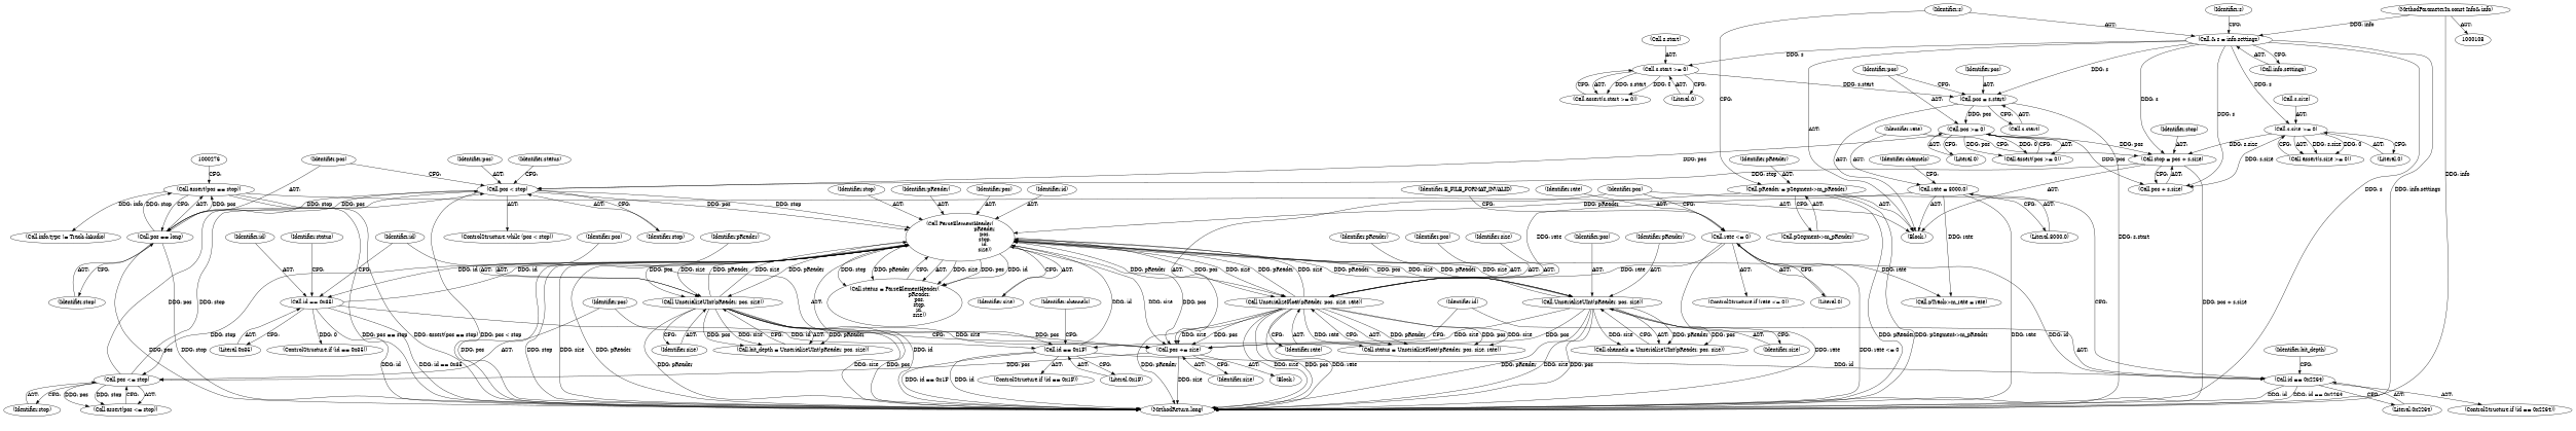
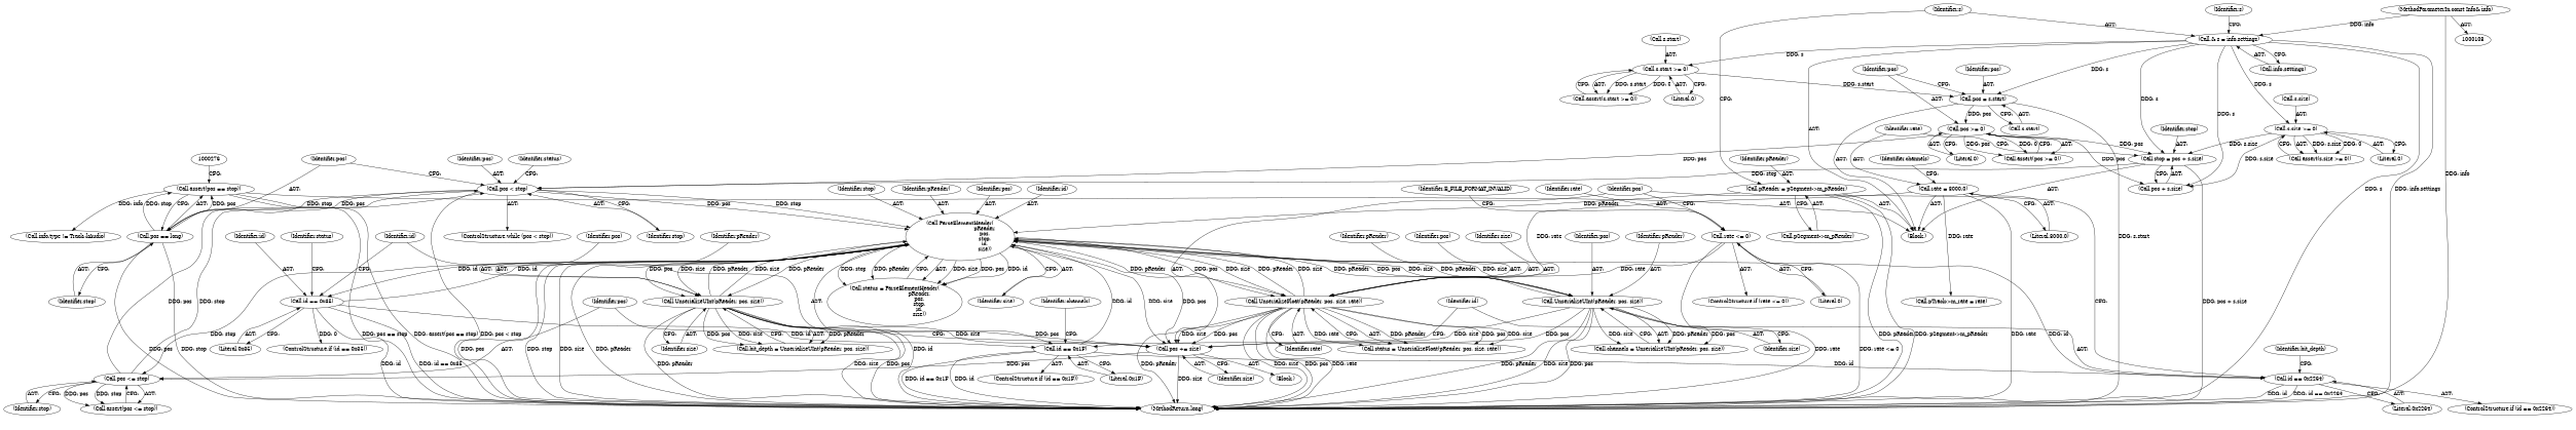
  digraph {
    n1 [label="(Call,assert(pos == stop))"]
    n2 [label="(Call,pos == long)"]
    n3 [label="(Block,)"]
    n4 [label="(MethodReturn,long)"]
    n5 [label="(Call,info.type != Track::kAudio)"]
    n6 [label="(Identifier,stop)"]
    n7 [label="(Call,pos < stop)"]
    n8 [label="(Call,ParseElementHeader(\n                                pReader,\n                                pos,\n                                stop,\n                                id,\n                                size))"]
    n9 [label="(Identifier,stop)"]
    n10 [label="(ControlStructure,while (pos < stop))"]
    n11 [label="(Call,pos <= stop)"]
    n12 [label="(Call,pos += size)"]
    n13 [label="(Call,UnserializeUInt(pReader, pos, size))"]
    n14 [label="(Call,UnserializeUInt(pReader, pos, size))"]
    n15 [label="(Call,UnserializeFloat(pReader, pos, size, rate))"]
    n16 [label="(Call,id == 0x35)"]
    n17 [label="(Call,status = ParseElementHeader(\n                                pReader,\n                                pos,\n                                stop,\n                                id,\n                                size))"]
    n18 [label="(Identifier,size)"]
    n19 [label="(Identifier,stop)"]
    n20 [label="(Call,assert(pos <= stop))"]
    n21 [label="(Identifier,size)"]
    n22 [label="(Block,)"]
    n23 [label="(Call,channels = UnserializeUInt(pReader, pos, size))"]
    n24 [label="(Identifier,size)"]
    n25 [label="(Identifier,size)"]
    n26 [label="(Call,bit_depth = UnserializeUInt(pReader, pos, size))"]
    n27 [label="(Identifier,rate)"]
    n28 [label="(Call,status = UnserializeFloat(pReader, pos, size, rate))"]
    n29 [label="(Call,id == 0x1F)"]
    n30 [label="(Literal,0x35)"]
    n31 [label="(ControlStructure,if (id == 0x35))"]
    n32 [label="(Call,pReader = pSegment->m_pReader)"]
    n33 [label="(Call,pSegment->m_pReader)"]
    n34 [label="(Call,rate <= 0)"]
    n35 [label="(Call,pTrack->m_rate = rate)"]
    n36 [label="(ControlStructure,if (rate <= 0))"]
    n37 [label="(Literal,0)"]
    n38 [label="(Call,rate = 8000.0)"]
    n39 [label="(Literal,8000.0)"]
    n40 [label="(Call,id == 0x2264)"]
    n41 [label="(ControlStructure,if (id == 0x1F))"]
    n42 [label="(Literal,0x1F)"]
    n43 [label="(ControlStructure,if (id == 0x2264))"]
    n44 [label="(Literal,0x2264)"]
    n45 [label="(Call,pos >= 0)"]
    n46 [label="(Call,stop = pos + s.size)"]
    n47 [label="(Literal,0)"]
    n48 [label="(Call,assert(pos >= 0))"]
    n49 [label="(Call,pos + s.size)"]
    n50 [label="(Call,pos = s.start)"]
    n51 [label="(Call,s.start)"]
    n52 [label="(Call,s.start >= 0)"]
    n53 [label="(Call,assert(s.start >= 0))"]
    n54 [label="(Literal,0)"]
    n55 [label="(Call,& s = info.settings)"]
    n56 [label="(Call,s.size >= 0)"]
    n57 [label="(Call,info.settings)"]
    n58 [label="(Call,assert(s.size >= 0))"]
    n59 [label="(Literal,0)"]
    n60 [label="(MethodParameterIn,const Info& info)"]
    1000108
    n62 [label="(Identifier,id)"]
    n63 [label="(Identifier,pos)"]
    n64 [label="(Identifier,pos)"]
    n65 [label="(Identifier,id)"]
    n66 [label="(Identifier,status)"]
    n67 [label="(Identifier,pReader)"]
    n68 [label="(Identifier,channels)"]
    n69 [label="(Identifier,stop)"]
    n70 [label="(Identifier,E_FILE_FORMAT_INVALID)"]
    n71 [label="(Identifier,s)"]
    n72 [label="(Identifier,pReader)"]
    n73 [label="(Identifier,pos)"]
    n74 [label="(Identifier,pos)"]
    n75 [label="(Identifier,rate)"]
    n76 [label="(Identifier,status)"]
    n77 [label="(Identifier,pos)"]
    n78 [label="(Call,s.size)"]
    n79 [label="(Identifier,pos)"]
    n80 [label="(Identifier,pos)"]
    n81 [label="(Identifier,pReader)"]
    n82 [label="(Identifier,pos)"]
    n83 [label="(Identifier,stop)"]
    n84 [label="(Identifier,pReader)"]
    n85 [label="(Identifier,channels)"]
    n86 [label="(Identifier,pos)"]
    n87 [label="(Identifier,size)"]
    n88 [label="(Identifier,id)"]
    n89 [label="(Identifier,pos)"]
    n90 [label="(Identifier,rate)"]
    n91 [label="(Identifier,s)"]
    n92 [label="(Identifier,bit_depth)"]
    n93 [label="(Call,s.start)"]
    n94 [label="(Identifier,id)"]
    n95 [label="(Identifier,pReader)"]
    1000276
    n1 -> n2 [label="CFG: "]
    n1 -> n3 [label="AST: "]
    n1 -> n4 [label="DDG: pos == stop"]
    n1 -> n4 [label="DDG: assert(pos == stop)"]
    n1 -> n5 [label="DDG: info"]
    n2 -> n1 [label="AST: "]
    n2 -> n1 [label="DDG: pos"]
    n2 -> n1 [label="DDG: stop"]
    n2 -> n4 [label="DDG: stop"]
    n2 -> n4 [label="DDG: pos"]
    n2 -> n6 [label="CFG: "]
    n6 -> n2 [label="AST: "]
    n7 -> n2 [label="DDG: pos"]
    n7 -> n2 [label="DDG: stop"]
    n7 -> n4 [label="DDG: pos < stop"]
    n7 -> n8 [label="DDG: pos"]
    n7 -> n8 [label="DDG: stop"]
    n7 -> n9 [label="CFG: "]
    n7 -> n10 [label="AST: "]
    n8 -> n4 [label="DDG: pos"]
    n8 -> n4 [label="DDG: stop"]
    n8 -> n4 [label="DDG: size"]
    n8 -> n4 [label="DDG: pReader"]
    n8 -> n4 [label="DDG: id"]
    n8 -> n11 [label="DDG: stop"]
    n8 -> n12 [label="DDG: size"]
    n8 -> n12 [label="DDG: pos"]
    n8 -> n13 [label="DDG: pReader"]
    n8 -> n13 [label="DDG: pos"]
    n8 -> n13 [label="DDG: size"]
    n8 -> n14 [label="DDG: pReader"]
    n8 -> n14 [label="DDG: pos"]
    n8 -> n14 [label="DDG: size"]
    n8 -> n15 [label="DDG: pReader"]
    n8 -> n15 [label="DDG: pos"]
    n8 -> n15 [label="DDG: size"]
    n8 -> n16 [label="DDG: id"]
    n8 -> n17 [label="AST: "]
    n8 -> n17 [label="DDG: size"]
    n8 -> n17 [label="DDG: pos"]
    n8 -> n17 [label="DDG: id"]
    n8 -> n17 [label="DDG: stop"]
    n8 -> n17 [label="DDG: pReader"]
    n8 -> n18 [label="CFG: "]
    n9 -> n7 [label="AST: "]
    n11 -> n7 [label="DDG: pos"]
    n11 -> n7 [label="DDG: stop"]
    n11 -> n19 [label="CFG: "]
    n11 -> n20 [label="AST: "]
    n11 -> n20 [label="DDG: pos"]
    n11 -> n20 [label="DDG: stop"]
    n12 -> n4 [label="DDG: size"]
    n12 -> n11 [label="DDG: pos"]
    n12 -> n21 [label="CFG: "]
    n12 -> n22 [label="AST: "]
    n13 -> n4 [label="DDG: pReader"]
    n13 -> n4 [label="DDG: size"]
    n13 -> n4 [label="DDG: pos"]
    n13 -> n8 [label="DDG: pReader"]
    n13 -> n8 [label="DDG: size"]
    n13 -> n12 [label="DDG: size"]
    n13 -> n12 [label="DDG: pos"]
    n13 -> n23 [label="AST: "]
    n13 -> n23 [label="DDG: pReader"]
    n13 -> n23 [label="DDG: pos"]
    n13 -> n23 [label="DDG: size"]
    n13 -> n24 [label="CFG: "]
    n14 -> n4 [label="DDG: pReader"]
    n14 -> n4 [label="DDG: size"]
    n14 -> n4 [label="DDG: pos"]
    n14 -> n8 [label="DDG: pReader"]
    n14 -> n8 [label="DDG: size"]
    n14 -> n12 [label="DDG: size"]
    n14 -> n12 [label="DDG: pos"]
    n14 -> n25 [label="CFG: "]
    n14 -> n26 [label="AST: "]
    n14 -> n26 [label="DDG: pReader"]
    n14 -> n26 [label="DDG: pos"]
    n14 -> n26 [label="DDG: size"]
    n15 -> n4 [label="DDG: pReader"]
    n15 -> n4 [label="DDG: size"]
    n15 -> n4 [label="DDG: pos"]
    n15 -> n4 [label="DDG: rate"]
    n15 -> n8 [label="DDG: pReader"]
    n15 -> n8 [label="DDG: size"]
    n15 -> n12 [label="DDG: size"]
    n15 -> n12 [label="DDG: pos"]
    n15 -> n27 [label="CFG: "]
    n15 -> n28 [label="AST: "]
    n15 -> n28 [label="DDG: pReader"]
    n15 -> n28 [label="DDG: pos"]
    n15 -> n28 [label="DDG: size"]
    n15 -> n28 [label="DDG: rate"]
    n16 -> n4 [label="DDG: id"]
    n16 -> n4 [label="DDG: id == 0x35"]
    n16 -> n8 [label="DDG: id"]
    n16 -> n29 [label="DDG: id"]
    n16 -> n30 [label="CFG: "]
    n16 -> n31 [label="DDG: 0"]
    n17 -> n8 [label="CFG: "]
    n18 -> n8 [label="AST: "]
    n19 -> n11 [label="AST: "]
    n20 -> n11 [label="CFG: "]
    n21 -> n12 [label="AST: "]
    n23 -> n13 [label="CFG: "]
    n24 -> n13 [label="AST: "]
    n25 -> n14 [label="AST: "]
    n26 -> n14 [label="CFG: "]
    n27 -> n15 [label="AST: "]
    n28 -> n15 [label="CFG: "]
    n29 -> n4 [label="DDG: id"]
    n29 -> n4 [label="DDG: id == 0x1F"]
    n29 -> n8 [label="DDG: id"]
    n29 -> n40 [label="DDG: id"]
    n29 -> n41 [label="AST: "]
    n29 -> n42 [label="CFG: "]
    n30 -> n16 [label="AST: "]
    n32 -> n3 [label="AST: "]
    n32 -> n4 [label="DDG: pReader"]
    n32 -> n4 [label="DDG: pSegment->m_pReader"]
    n32 -> n8 [label="DDG: pReader"]
    n32 -> n33 [label="CFG: "]
    n33 -> n32 [label="AST: "]
    n34 -> n4 [label="DDG: rate <= 0"]
    n34 -> n4 [label="DDG: rate"]
    n34 -> n15 [label="DDG: rate"]
-   n34 -> n35 [label="DDG: rate"]
    n34 -> n36 [label="AST: "]
    n34 -> n37 [label="CFG: "]
    n37 -> n34 [label="AST: "]
    n38 -> n3 [label="AST: "]
    n38 -> n4 [label="DDG: rate"]
    n38 -> n15 [label="DDG: rate"]
    n38 -> n35 [label="DDG: rate"]
    n38 -> n39 [label="CFG: "]
    n39 -> n38 [label="AST: "]
    n40 -> n4 [label="DDG: id == 0x2264"]
    n40 -> n4 [label="DDG: id"]
    n40 -> n8 [label="DDG: id"]
    n40 -> n43 [label="AST: "]
    n40 -> n44 [label="CFG: "]
    n42 -> n29 [label="AST: "]
    n44 -> n40 [label="AST: "]
    n45 -> n7 [label="DDG: pos"]
    n45 -> n46 [label="DDG: pos"]
    n45 -> n47 [label="CFG: "]
    n45 -> n48 [label="AST: "]
    n45 -> n48 [label="DDG: pos"]
    n45 -> n48 [label="DDG: 0"]
    n45 -> n49 [label="DDG: pos"]
    n46 -> n3 [label="AST: "]
    n46 -> n4 [label="DDG: pos + s.size"]
    n46 -> n7 [label="DDG: stop"]
    n46 -> n49 [label="CFG: "]
    n47 -> n45 [label="AST: "]
    n48 -> n45 [label="CFG: "]
    n49 -> n46 [label="AST: "]
    n50 -> n3 [label="AST: "]
    n50 -> n4 [label="DDG: s.start"]
    n50 -> n45 [label="DDG: pos"]
    n50 -> n51 [label="CFG: "]
    n51 -> n50 [label="AST: "]
    n52 -> n50 [label="DDG: s.start"]
    n52 -> n53 [label="AST: "]
    n52 -> n53 [label="DDG: s.start"]
    n52 -> n53 [label="DDG: 0"]
    n52 -> n54 [label="CFG: "]
    n53 -> n52 [label="CFG: "]
    n54 -> n52 [label="AST: "]
    n55 -> n3 [label="AST: "]
    n55 -> n4 [label="DDG: s"]
    n55 -> n4 [label="DDG: info.settings"]
    n55 -> n46 [label="DDG: s"]
    n55 -> n49 [label="DDG: s"]
    n55 -> n50 [label="DDG: s"]
    n55 -> n52 [label="DDG: s"]
    n55 -> n56 [label="DDG: s"]
    n55 -> n57 [label="CFG: "]
    n56 -> n46 [label="DDG: s.size"]
    n56 -> n49 [label="DDG: s.size"]
    n56 -> n58 [label="AST: "]
    n56 -> n58 [label="DDG: s.size"]
    n56 -> n58 [label="DDG: 0"]
    n56 -> n59 [label="CFG: "]
    n57 -> n55 [label="AST: "]
    n58 -> n56 [label="CFG: "]
    n59 -> n56 [label="AST: "]
    n60 -> n4 [label="DDG: info"]
    n60 -> n55 [label="DDG: info"]
    n60 -> 1000108 [label="AST: "]
    n62 -> n16 [label="CFG: "]
    n62 -> n29 [label="AST: "]
    n63 -> n11 [label="AST: "]
    n63 -> n12 [label="CFG: "]
    n64 -> n14 [label="AST: "]
    n65 -> n29 [label="CFG: "]
    n65 -> n40 [label="AST: "]
    n66 -> n16 [label="CFG: "]
    n67 -> n15 [label="AST: "]
    n68 -> n38 [label="CFG: "]
    n69 -> n8 [label="AST: "]
    n70 -> n34 [label="CFG: "]
    n71 -> n55 [label="CFG: "]
    n72 -> n32 [label="AST: "]
    n73 -> n7 [label="AST: "]
    n74 -> n13 [label="AST: "]
    n75 -> n38 [label="AST: "]
    n75 -> n46 [label="CFG: "]
    n76 -> n7 [label="CFG: "]
    n77 -> n2 [label="AST: "]
    n77 -> n7 [label="CFG: "]
    n78 -> n56 [label="AST: "]
    n79 -> n15 [label="AST: "]
    n80 -> n50 [label="AST: "]
    n81 -> n8 [label="AST: "]
    n82 -> n12 [label="AST: "]
    n82 -> n34 [label="CFG: "]
    n82 -> n40 [label="CFG: "]
    n83 -> n46 [label="AST: "]
    n84 -> n13 [label="AST: "]
    n85 -> n29 [label="CFG: "]
    n86 -> n8 [label="AST: "]
    n87 -> n15 [label="AST: "]
    n88 -> n16 [label="AST: "]
    n89 -> n45 [label="AST: "]
    n89 -> n50 [label="CFG: "]
    n90 -> n34 [label="AST: "]
    n91 -> n32 [label="CFG: "]
    n91 -> n55 [label="AST: "]
    n92 -> n40 [label="CFG: "]
    n93 -> n52 [label="AST: "]
    n94 -> n8 [label="AST: "]
    n95 -> n14 [label="AST: "]
    1000276 -> n1 [label="CFG: "]
  }
